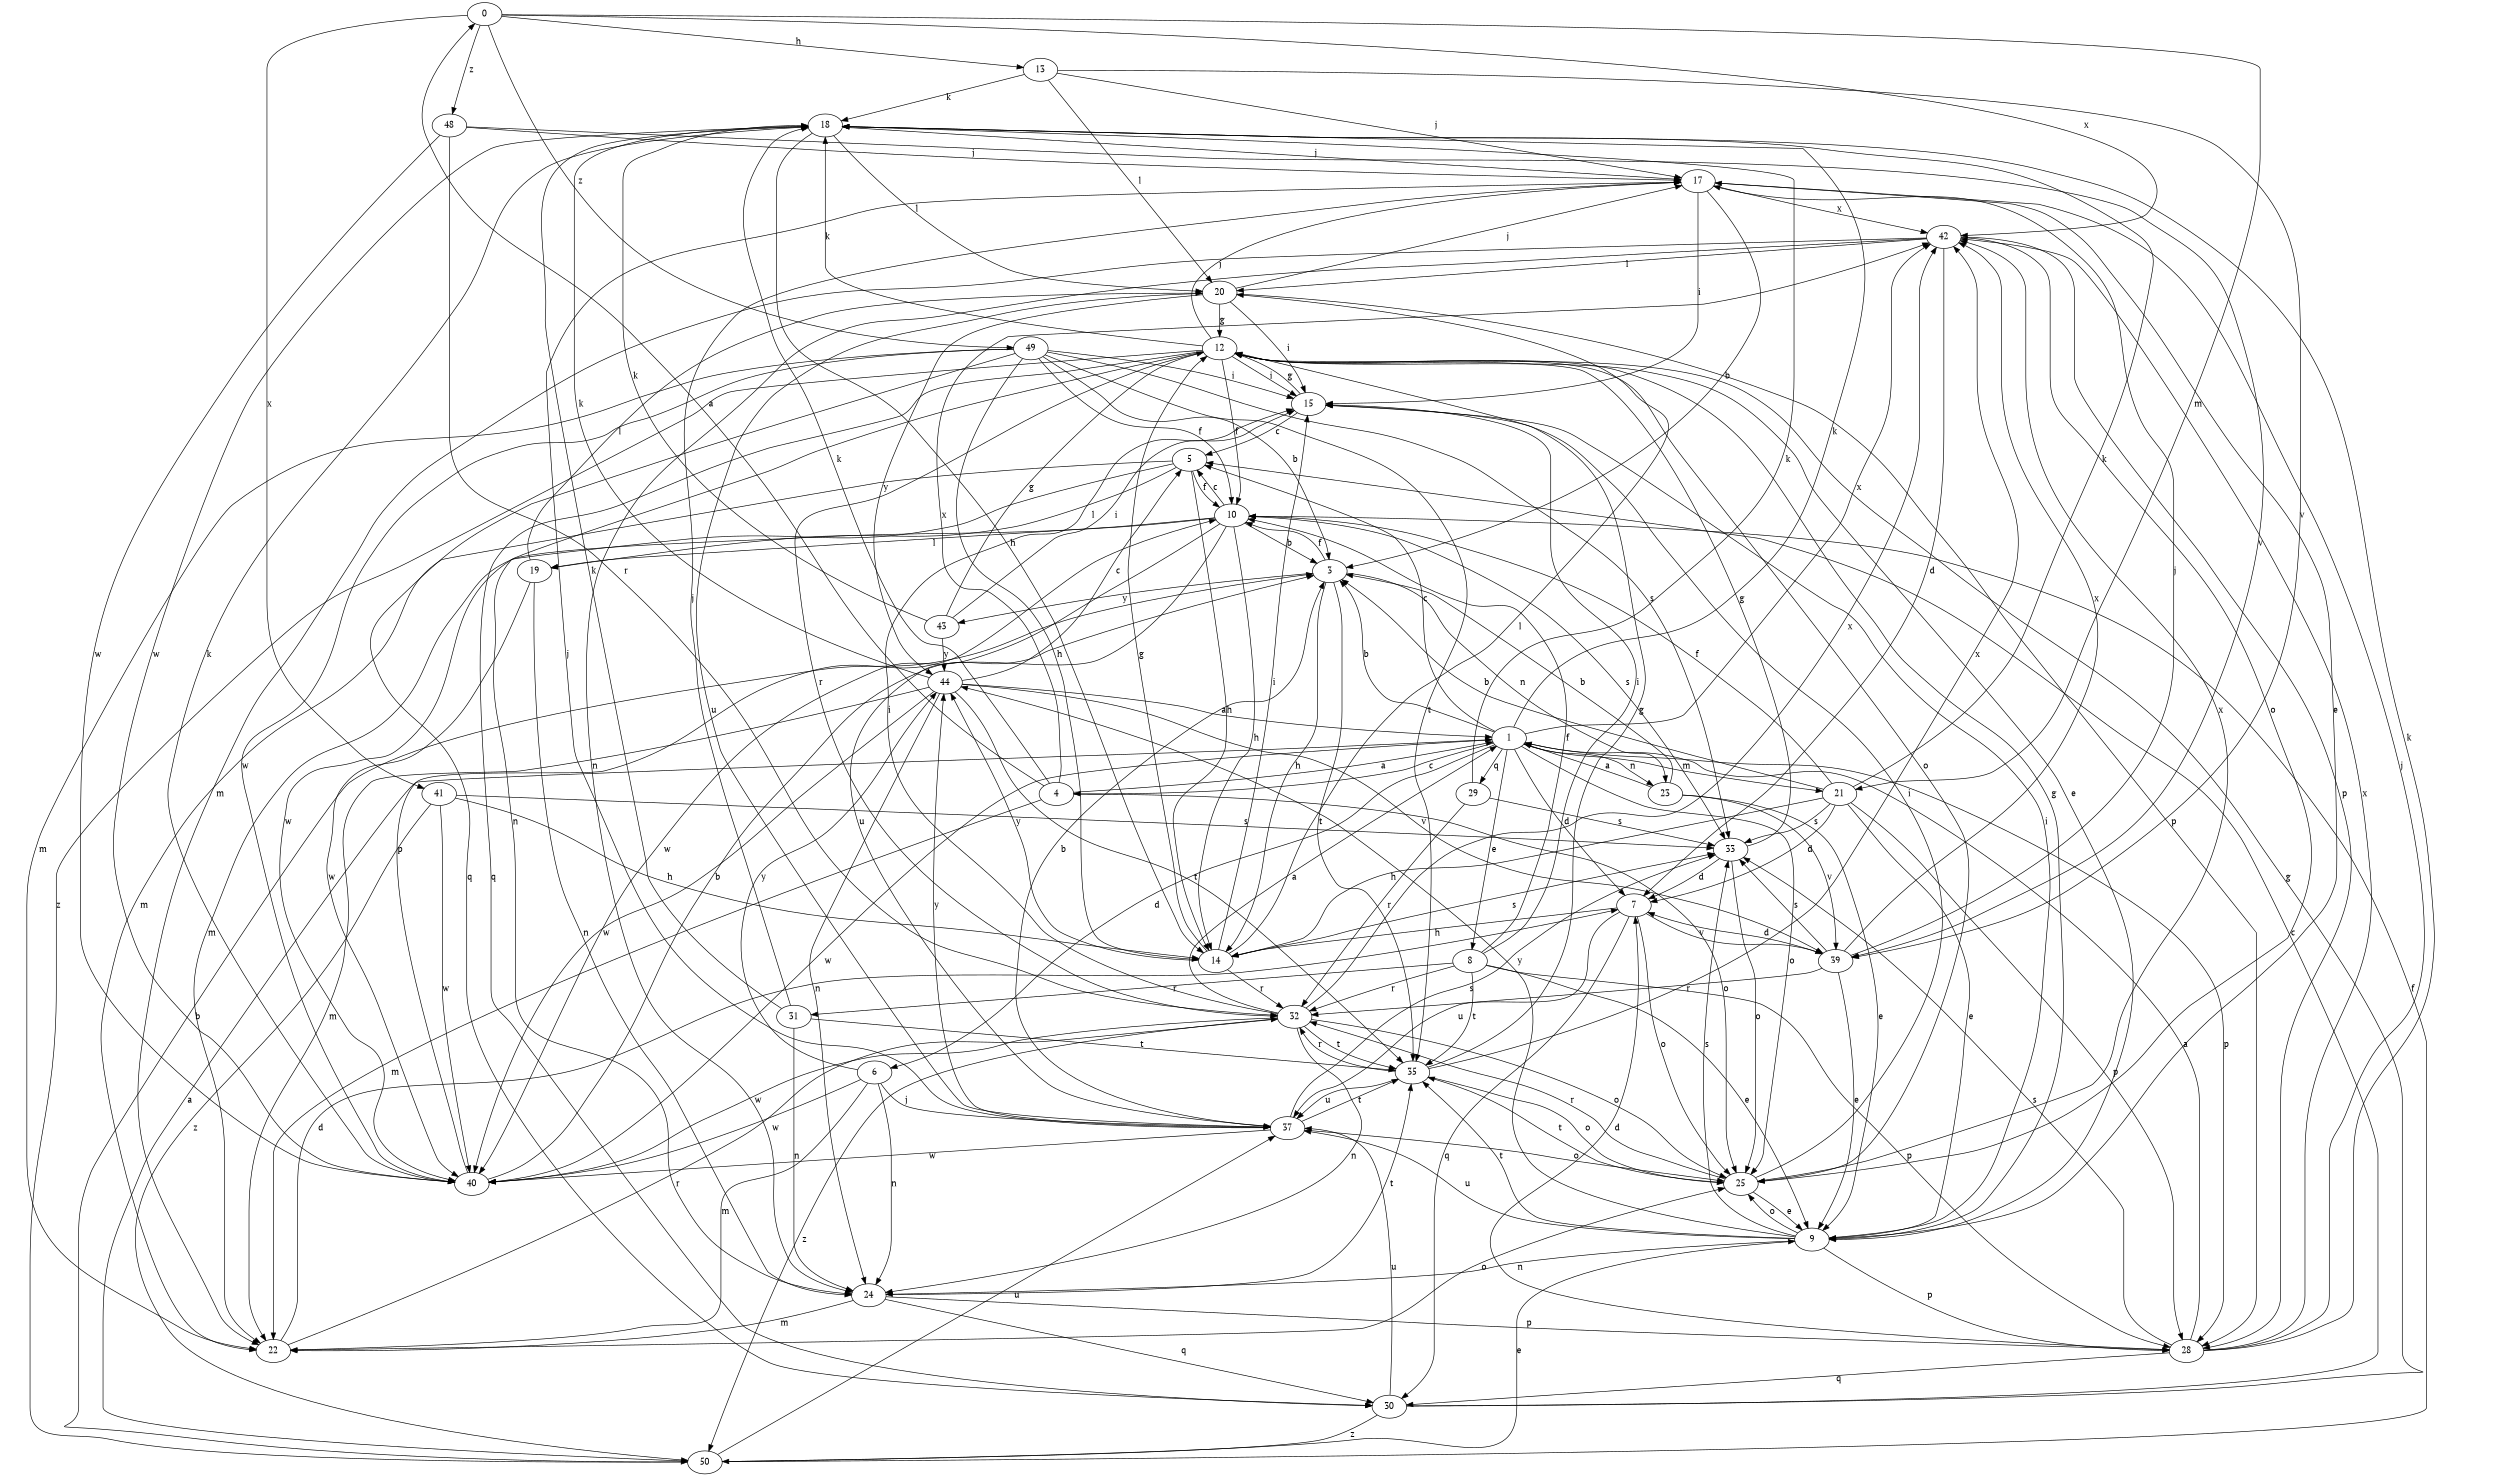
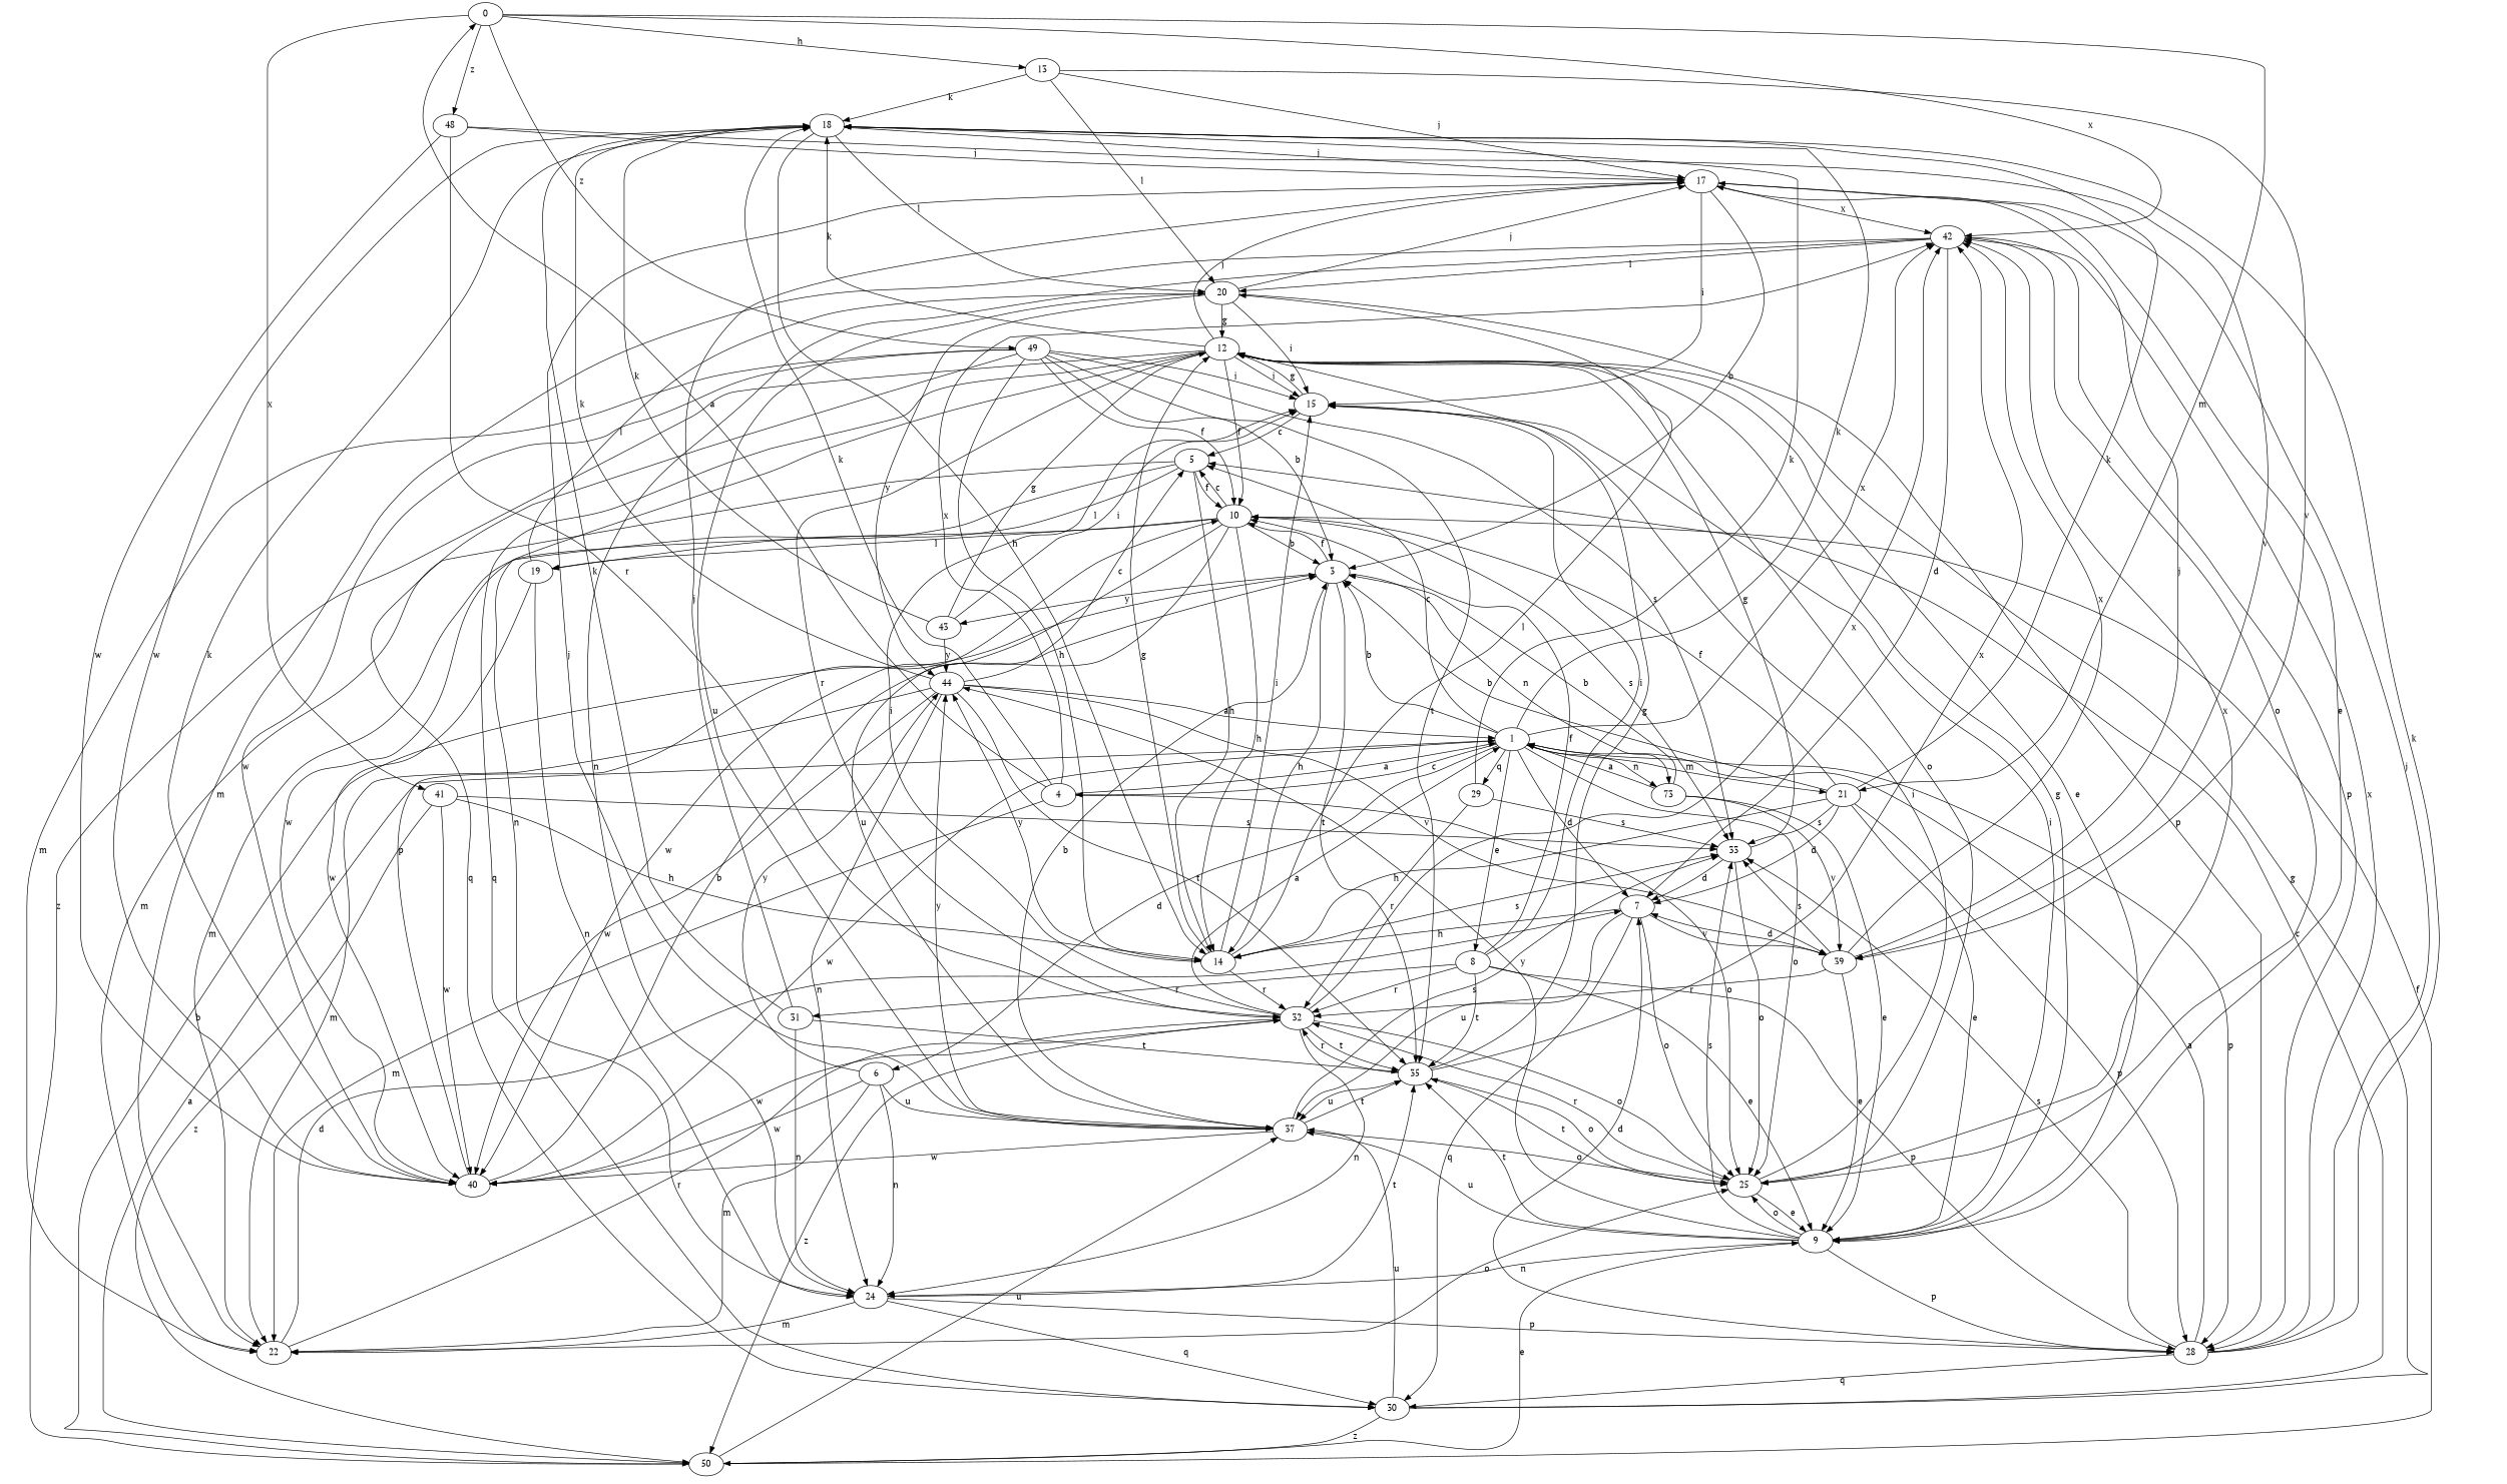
  strict digraph {
    fontname="PT Serif"
    node [fontname="PT Serif"]
    edge [fontname="PT Serif"]
    0
    13
    21
    41
    42
    48
    49
    18
    39
    17
    20
    3
    7
    28
    10
    14
    9
    33
    40
    50
    25
    22
    24
    32
    35
    30
    15
    1
    4
    5
    6
    8
-   23
+   23 [label=73]
    29
    43
    19
    37
    44
    31
    12
    0 -> 13 [label=h]
    0 -> 21 [label=m]
    0 -> 41 [label=x]
    0 -> 42 [label=x]
    0 -> 48 [label=z]
    0 -> 49 [label=z]
    13 -> 18 [label=k]
    13 -> 39 [label=v]
    13 -> 17 [label=j]
    13 -> 20 [label=l]
    21 -> 18 [label=k]
    21 -> 3 [label=b]
    21 -> 7 [label=d]
    21 -> 28 [label=p]
    21 -> 10 [label=f]
    21 -> 14 [label=h]
    21 -> 9 [label=e]
    21 -> 33 [label=s]
    41 -> 14 [label=h]
    41 -> 33 [label=s]
    41 -> 40 [label=w]
    41 -> 50 [label=z]
    42 -> 20 [label=l]
    42 -> 7 [label=d]
    42 -> 28 [label=p]
    42 -> 25 [label=o]
    42 -> 22 [label=m]
    42 -> 24 [label=n]
    48 -> 39 [label=v]
    48 -> 17 [label=j]
    48 -> 40 [label=w]
    48 -> 32 [label=r]
    49 -> 3 [label=b]
    49 -> 10 [label=f]
    49 -> 14 [label=h]
    49 -> 33 [label=s]
    49 -> 40 [label=w]
    49 -> 22 [label=m]
    49 -> 35 [label=t]
    49 -> 30 [label=q]
    49 -> 15 [label=i]
    18 -> 17 [label=j]
    18 -> 20 [label=l]
    18 -> 14 [label=h]
    18 -> 40 [label=w]
    39 -> 42 [label=x]
    39 -> 17 [label=j]
    39 -> 7 [label=d]
    39 -> 9 [label=e]
    39 -> 33 [label=s]
    39 -> 32 [label=r]
    17 -> 42 [label=x]
    17 -> 3 [label=b]
    17 -> 9 [label=e]
    17 -> 15 [label=i]
    20 -> 17 [label=j]
    20 -> 28 [label=p]
    20 -> 15 [label=i]
    20 -> 37 [label=u]
    20 -> 44 [label=y]
    20 -> 12 [label=g]
    3 -> 10 [label=f]
    3 -> 14 [label=h]
    3 -> 35 [label=t]
    3 -> 23 [label=n]
    3 -> 43 [label=y]
    7 -> 39 [label=v]
    7 -> 14 [label=h]
    7 -> 25 [label=o]
    7 -> 30 [label=q]
    7 -> 37 [label=u]
    28 -> 42 [label=x]
    28 -> 18 [label=k]
    28 -> 17 [label=j]
    28 -> 7 [label=d]
    28 -> 33 [label=s]
    28 -> 30 [label=q]
    28 -> 1 [label=a]
    10 -> 3 [label=b]
    10 -> 14 [label=h]
    10 -> 33 [label=s]
    10 -> 40 [label=w]
    10 -> 22 [label=m]
    10 -> 5 [label=c]
    10 -> 19 [label=l]
    10 -> 37 [label=u]
    14 -> 20 [label=l]
    14 -> 33 [label=s]
    14 -> 32 [label=r]
    14 -> 15 [label=i]
    14 -> 44 [label=y]
    14 -> 12 [label=g]
    9 -> 28 [label=p]
    9 -> 33 [label=s]
    9 -> 25 [label=o]
    9 -> 24 [label=n]
    9 -> 35 [label=t]
    9 -> 15 [label=i]
    9 -> 37 [label=u]
    9 -> 44 [label=y]
    9 -> 12 [label=g]
    33 -> 7 [label=d]
    33 -> 25 [label=o]
    33 -> 12 [label=g]
    40 -> 18 [label=k]
    40 -> 3 [label=b]
    40 -> 10 [label=p]
    50 -> 3 [label=b]
    50 -> 10 [label=f]
    50 -> 9 [label=e]
    50 -> 1 [label=a]
    50 -> 37 [label=u]
    25 -> 42 [label=x]
    25 -> 9 [label=e]
    25 -> 32 [label=r]
    25 -> 35 [label=t]
    25 -> 15 [label=i]
    22 -> 7 [label=d]
    22 -> 25 [label=o]
    22 -> 32 [label=r]
    24 -> 28 [label=p]
    24 -> 22 [label=m]
    24 -> 35 [label=t]
    24 -> 30 [label=q]
    32 -> 42 [label=x]
    32 -> 40 [label=w]
    32 -> 50 [label=z]
    32 -> 25 [label=o]
    32 -> 24 [label=n]
    32 -> 35 [label=t]
    32 -> 15 [label=i]
    32 -> 1 [label=a]
    35 -> 42 [label=x]
    35 -> 25 [label=o]
    35 -> 32 [label=r]
    35 -> 37 [label=u]
    35 -> 12 [label=g]
    30 -> 50 [label=z]
    30 -> 5 [label=c]
    30 -> 37 [label=u]
    30 -> 12 [label=g]
    15 -> 5 [label=c]
    15 -> 12 [label=g]
    1 -> 21 [label=m]
    1 -> 42 [label=x]
    1 -> 18 [label=k]
    1 -> 3 [label=b]
    1 -> 7 [label=d]
    1 -> 28 [label=p]
    1 -> 40 [label=w]
    1 -> 25 [label=o]
    1 -> 4 [label=c]
    1 -> 5 [label=c]
    1 -> 6 [label=d]
    1 -> 8 [label=e]
    1 -> 23 [label=n]
    1 -> 29 [label=q]
    4 -> 0 [label=a]
    4 -> 42 [label=x]
    4 -> 18 [label=k]
    4 -> 25 [label=o]
    4 -> 22 [label=m]
    4 -> 1 [label=a]
    5 -> 10 [label=f]
    5 -> 14 [label=h]
    5 -> 40 [label=w]
    5 -> 22 [label=m]
    5 -> 19 [label=l]
    6 -> 40 [label=w]
    6 -> 22 [label=m]
    6 -> 24 [label=n]
-   6 -> 37 [label=j]
+   6 -> 37 [label=u]
    6 -> 44 [label=y]
    8 -> 28 [label=p]
    8 -> 10 [label=f]
    8 -> 9 [label=e]
    8 -> 32 [label=r]
    8 -> 35 [label=t]
    8 -> 15 [label=i]
    8 -> 31 [label=r]
    23 -> 39 [label=v]
    23 -> 3 [label=b]
    23 -> 9 [label=e]
    23 -> 1 [label=a]
    29 -> 18 [label=k]
    29 -> 33 [label=s]
    29 -> 32 [label=r]
    43 -> 18 [label=k]
    43 -> 15 [label=i]
    43 -> 44 [label=y]
    43 -> 12 [label=g]
    19 -> 20 [label=l]
    19 -> 40 [label=w]
    19 -> 24 [label=n]
    37 -> 17 [label=j]
    37 -> 3 [label=b]
    37 -> 33 [label=s]
    37 -> 40 [label=w]
    37 -> 25 [label=o]
    37 -> 35 [label=t]
    37 -> 44 [label=y]
    44 -> 18 [label=k]
    44 -> 39 [label=v]
    44 -> 40 [label=w]
    44 -> 22 [label=m]
    44 -> 24 [label=n]
    44 -> 35 [label=t]
    44 -> 1 [label=a]
    44 -> 5 [label=c]
    31 -> 18 [label=k]
    31 -> 17 [label=j]
    31 -> 24 [label=n]
    31 -> 35 [label=t]
    12 -> 18 [label=k]
    12 -> 17 [label=j]
    12 -> 10 [label=f]
    12 -> 9 [label=e]
    12 -> 50 [label=z]
    12 -> 25 [label=o]
    12 -> 24 [label=n]
    12 -> 32 [label=r]
    12 -> 30 [label=q]
    12 -> 15 [label=i]
  }
